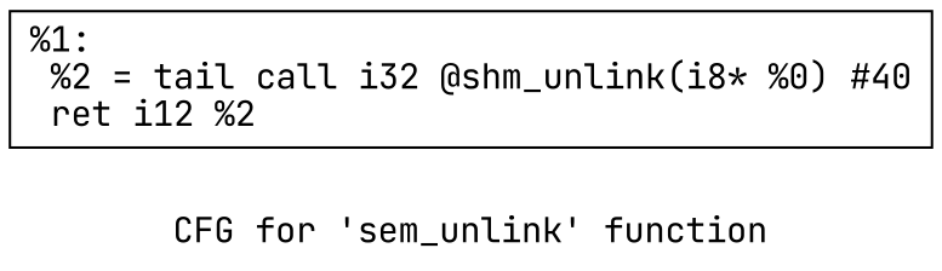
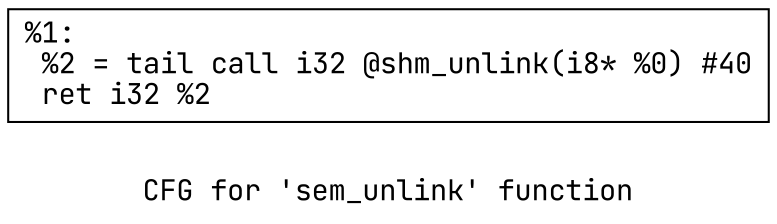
  digraph {
    label="CFG for 'sem_unlink' function"
    fontname="JetBrains Mono"
-   n1 [label="{%1:\l  %2 = tail call i32 @shm_unlink(i8* %0) #40\l  ret i12 %2\l}" shape=record fontname="JetBrains Mono"]
+   n1 [label="{%1:\l  %2 = tail call i32 @shm_unlink(i8* %0) #40\l  ret i32 %2\l}" shape=record fontname="JetBrains Mono"]
  }
